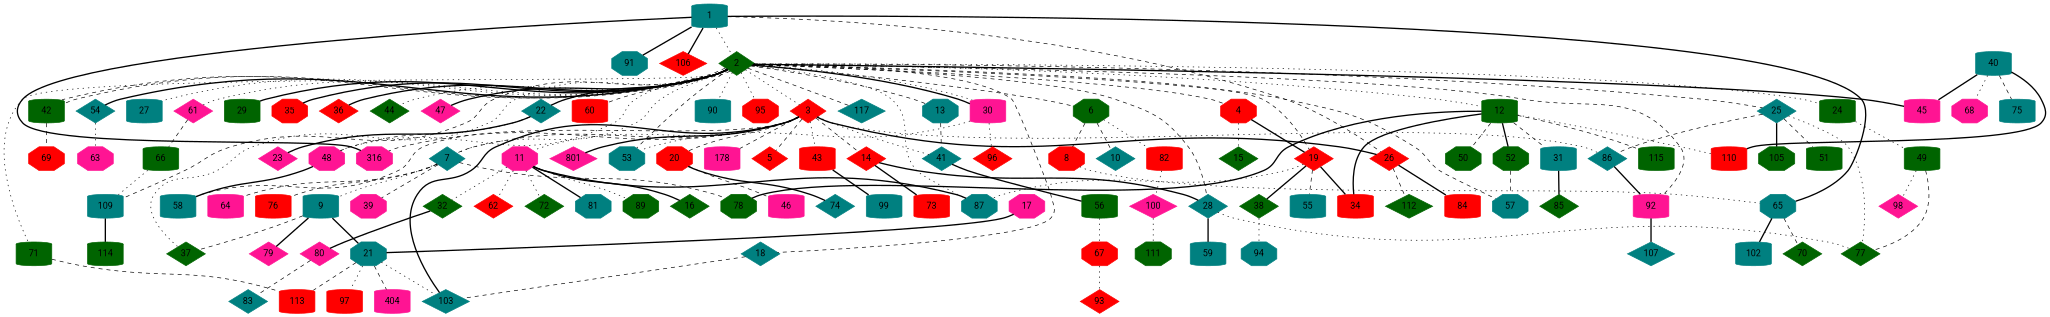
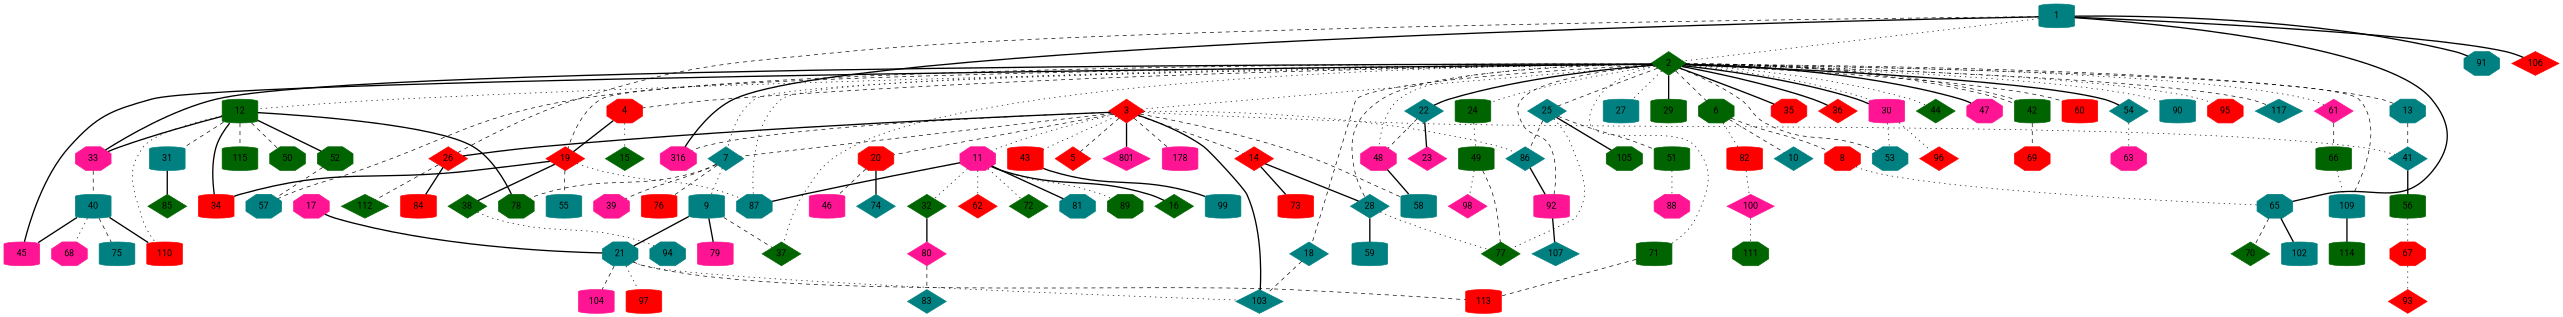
  graph {
    fontname=Roboto
    node [color=teal fontname=Roboto shape=diamond style=filled]
    edge [fontname=Roboto style=dashed]
    1 [shape=cylinder]
    2 [color=darkgreen]
    26 [color=red]
    65 [shape=octagon]
    91 [shape=octagon]
    106 [color=red]
    n7 [color=deeppink label=316 shape=octagon]
    3 [color=red]
    4 [color=red shape=octagon]
    6 [color=darkgreen shape=octagon]
    7
    12 [color=darkgreen shape=cylinder]
    13 [shape=octagon]
    18
    19 [color=red]
    22
    24 [color=darkgreen shape=cylinder]
    25
    27 [shape=cylinder]
    28
    29 [color=darkgreen shape=cylinder]
    30 [color=deeppink shape=cylinder]
+   33 [color=deeppink shape=octagon]
    35 [color=red shape=octagon]
    36 [color=red]
    37 [color=darkgreen]
    42 [color=darkgreen shape=cylinder]
    44 [color=darkgreen]
    45 [color=deeppink shape=cylinder]
-   47 [color=deeppink]
+   47 [color=deeppink shape=octagon]
    48 [color=deeppink shape=octagon]
    53 [shape=octagon]
    54
    57 [shape=octagon]
    60 [color=red shape=cylinder]
    61 [color=deeppink]
    71 [color=darkgreen shape=cylinder]
    87 [shape=octagon]
    90 [shape=cylinder]
    92 [color=deeppink shape=cylinder]
    95 [color=red shape=octagon]
    109 [shape=cylinder]
    117
    84 [color=red shape=cylinder]
    112 [color=darkgreen]
    70 [color=darkgreen]
    102 [shape=cylinder]
    5 [color=red]
    11 [color=deeppink shape=octagon]
    14 [color=red]
    20 [color=red shape=octagon]
    41
    43 [color=red shape=cylinder]
    58 [shape=cylinder]
    86
    n56 [color=deeppink label=801]
    103
    n58 [color=deeppink label=178 shape=cylinder]
    15 [color=darkgreen]
    8 [color=red shape=octagon]
    10
    82 [color=red shape=cylinder]
    9 [shape=cylinder]
    39 [color=deeppink shape=octagon]
-   64 [color=deeppink shape=cylinder]
    76 [color=red shape=cylinder]
    78 [color=darkgreen shape=octagon]
    31 [shape=cylinder]
    34 [color=red shape=cylinder]
    50 [color=darkgreen shape=octagon]
    52 [color=darkgreen shape=octagon]
    110 [color=red shape=cylinder]
    115 [color=darkgreen shape=cylinder]
    38 [color=darkgreen]
    55 [shape=cylinder]
    23 [color=deeppink]
    49 [color=darkgreen shape=cylinder]
    51 [color=darkgreen shape=cylinder]
    77 [color=darkgreen]
    105 [color=darkgreen shape=octagon]
    59 [shape=cylinder]
    96 [color=red]
    40 [shape=cylinder]
    69 [color=red shape=octagon]
    63 [color=deeppink shape=octagon]
    66 [color=darkgreen shape=cylinder]
    113 [color=red shape=cylinder]
    107
    114 [color=darkgreen shape=cylinder]
    16 [color=darkgreen]
    32 [color=darkgreen]
    62 [color=red]
    72 [color=darkgreen]
    81 [shape=octagon]
    89 [color=darkgreen shape=octagon]
    73 [color=red shape=cylinder]
    46 [color=deeppink shape=cylinder]
    74
    56 [color=darkgreen shape=cylinder]
    99 [shape=cylinder]
    100 [color=deeppink]
    21 [shape=octagon]
-   79 [color=deeppink]
+   79 [color=deeppink shape=cylinder]
    97 [color=red shape=cylinder]
-   104 [color=deeppink shape=cylinder label=404]
+   104 [color=deeppink shape=cylinder]
    17 [color=deeppink shape=octagon]
    80 [color=deeppink]
    85 [color=darkgreen]
    94 [shape=octagon]
    98 [color=deeppink]
+   88 [color=deeppink shape=octagon]
    83
    68 [color=deeppink shape=octagon]
    75 [shape=cylinder]
    67 [color=red shape=octagon]
    93 [color=red]
    111 [color=darkgreen shape=octagon]
    1 -- 2 [style=dotted]
    1 -- 26
    1 -- 65 [style=bold]
    1 -- 91 [style=bold]
    1 -- 106 [style=bold]
    1 -- n7 [style=bold]
    2 -- 3 [style=dotted]
    2 -- 4
    2 -- 6
    2 -- 7 [style=dotted]
    2 -- 12 [style=dotted]
    2 -- 13
    2 -- 18
    2 -- 19
    2 -- 22 [style=bold]
    2 -- 24 [style=dotted]
    2 -- 25
    2 -- 27 [style=dotted]
    2 -- 28
    2 -- 29 [style=bold]
    2 -- 30 [style=bold]
    2 -- 30 [style=dotted]
+   2 -- 33 [style=bold]
    2 -- 35 [style=bold]
    2 -- 36 [style=bold]
    2 -- 37 [style=dotted]
    2 -- 42
    2 -- 42
    2 -- 44 [style=dotted]
    2 -- 45 [style=bold]
    2 -- 47 [style=bold]
    2 -- 48 [style=dotted]
    2 -- 53
    2 -- 54 [style=bold]
    2 -- 57
    2 -- 60
    2 -- 61 [style=dotted]
    2 -- 71 [style=dotted]
    2 -- 87 [style=dotted]
    2 -- 90 [style=dotted]
    2 -- 92
    2 -- 95 [style=dotted]
    2 -- 109
    2 -- 117
    26 -- 84 [style=bold]
    26 -- 112
    65 -- 70
    65 -- 102 [style=bold]
    3 -- 26 [style=bold]
    3 -- n7
    3 -- 7
    3 -- 5
    3 -- 11 [style=dotted]
    3 -- 14
    3 -- 20
    3 -- 41 [style=dotted]
    3 -- 43 [style=dotted]
    3 -- 58
    3 -- 86 [style=dotted]
    3 -- n56 [style=bold]
    3 -- 103 [style=bold]
    3 -- n58
    4 -- 19 [style=bold]
    4 -- 15 [style=dotted]
    6 -- 8
    6 -- 10
    6 -- 82 [style=dotted]
    7 -- 9 [style=dotted]
    7 -- 39
-   7 -- 64
    7 -- 76
    7 -- 78
+   12 -- 33 [style=bold]
    12 -- 78 [style=bold]
    12 -- 31
    12 -- 34 [style=bold]
    12 -- 50
    12 -- 52 [style=bold]
    12 -- 110 [style=dotted]
    12 -- 115
    13 -- 41
    18 -- 103
    19 -- 87 [style=dotted]
    19 -- 34 [style=bold]
    19 -- 38 [style=bold]
    19 -- 55
    22 -- 48
    22 -- 23 [style=bold]
    24 -- 49 [style=dotted]
    25 -- 86
    25 -- 51
    25 -- 77 [style=dotted]
    25 -- 105 [style=bold]
    28 -- 77 [style=dotted]
    28 -- 59 [style=bold]
    30 -- 53 [style=dotted]
    30 -- 96 [style=dotted]
+   33 -- 40
    42 -- 69
    48 -- 58 [style=bold]
    54 -- 63 [style=dotted]
    61 -- 66
    71 -- 113
    92 -- 107 [style=bold]
    109 -- 114 [style=bold]
    11 -- 87 [style=bold]
    11 -- 16 [style=bold]
    11 -- 32 [style=dotted]
    11 -- 62 [style=dotted]
    11 -- 72 [style=dotted]
    11 -- 81 [style=bold]
    11 -- 89 [style=dotted]
    14 -- 28 [style=bold]
    14 -- 73 [style=bold]
    20 -- 46
    20 -- 74 [style=bold]
    41 -- 56 [style=bold]
    43 -- 99 [style=bold]
    86 -- 92 [style=bold]
    8 -- 65 [style=dotted]
    82 -- 100 [style=dotted]
    9 -- 37
    9 -- 21 [style=bold]
    9 -- 79 [style=bold]
    31 -- 85 [style=bold]
    52 -- 57
    38 -- 94 [style=dotted]
    49 -- 77
    49 -- 98 [style=dotted]
+   51 -- 88 [style=dotted]
    40 -- 45 [style=bold]
    40 -- 110 [style=bold]
    40 -- 68 [style=dotted]
    40 -- 75
    66 -- 109 [style=dotted]
    32 -- 80 [style=bold]
    56 -- 67 [style=dotted]
    100 -- 111 [style=dotted]
    21 -- 103 [style=dotted]
    21 -- 113
    21 -- 97 [style=dotted]
    21 -- 104
    17 -- 21 [style=bold]
    80 -- 83
    67 -- 93 [style=dotted]
  }
